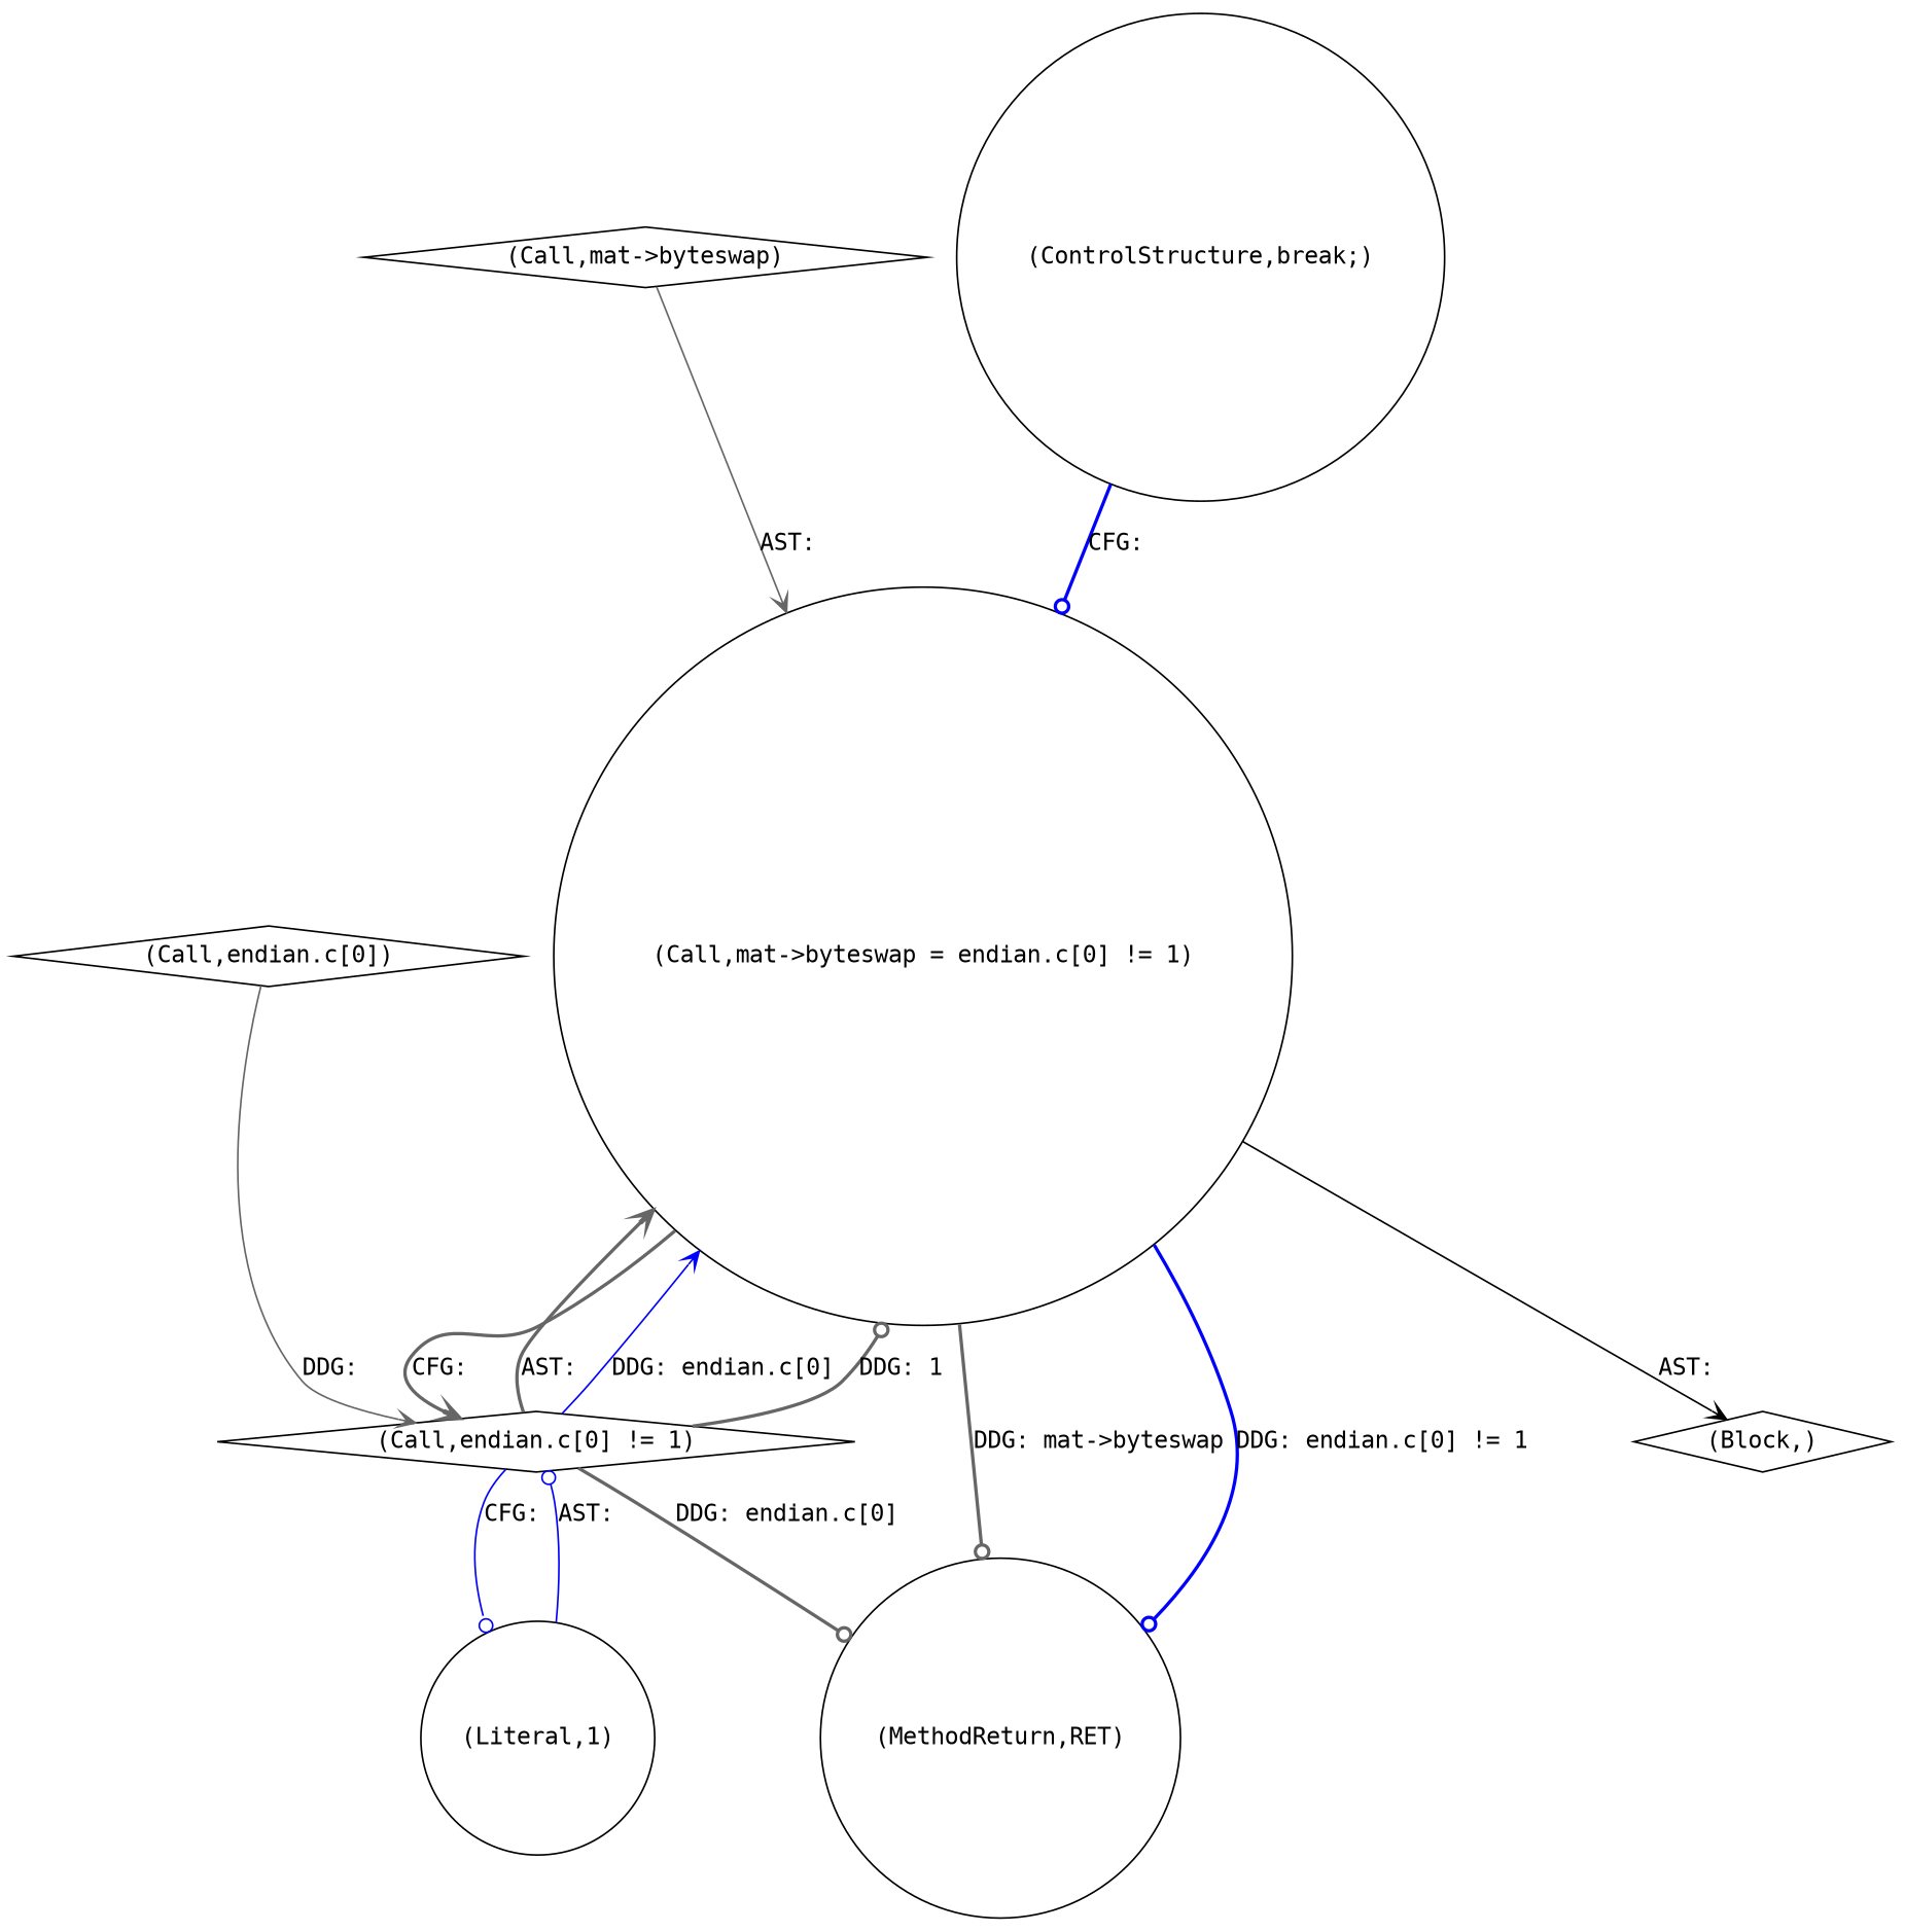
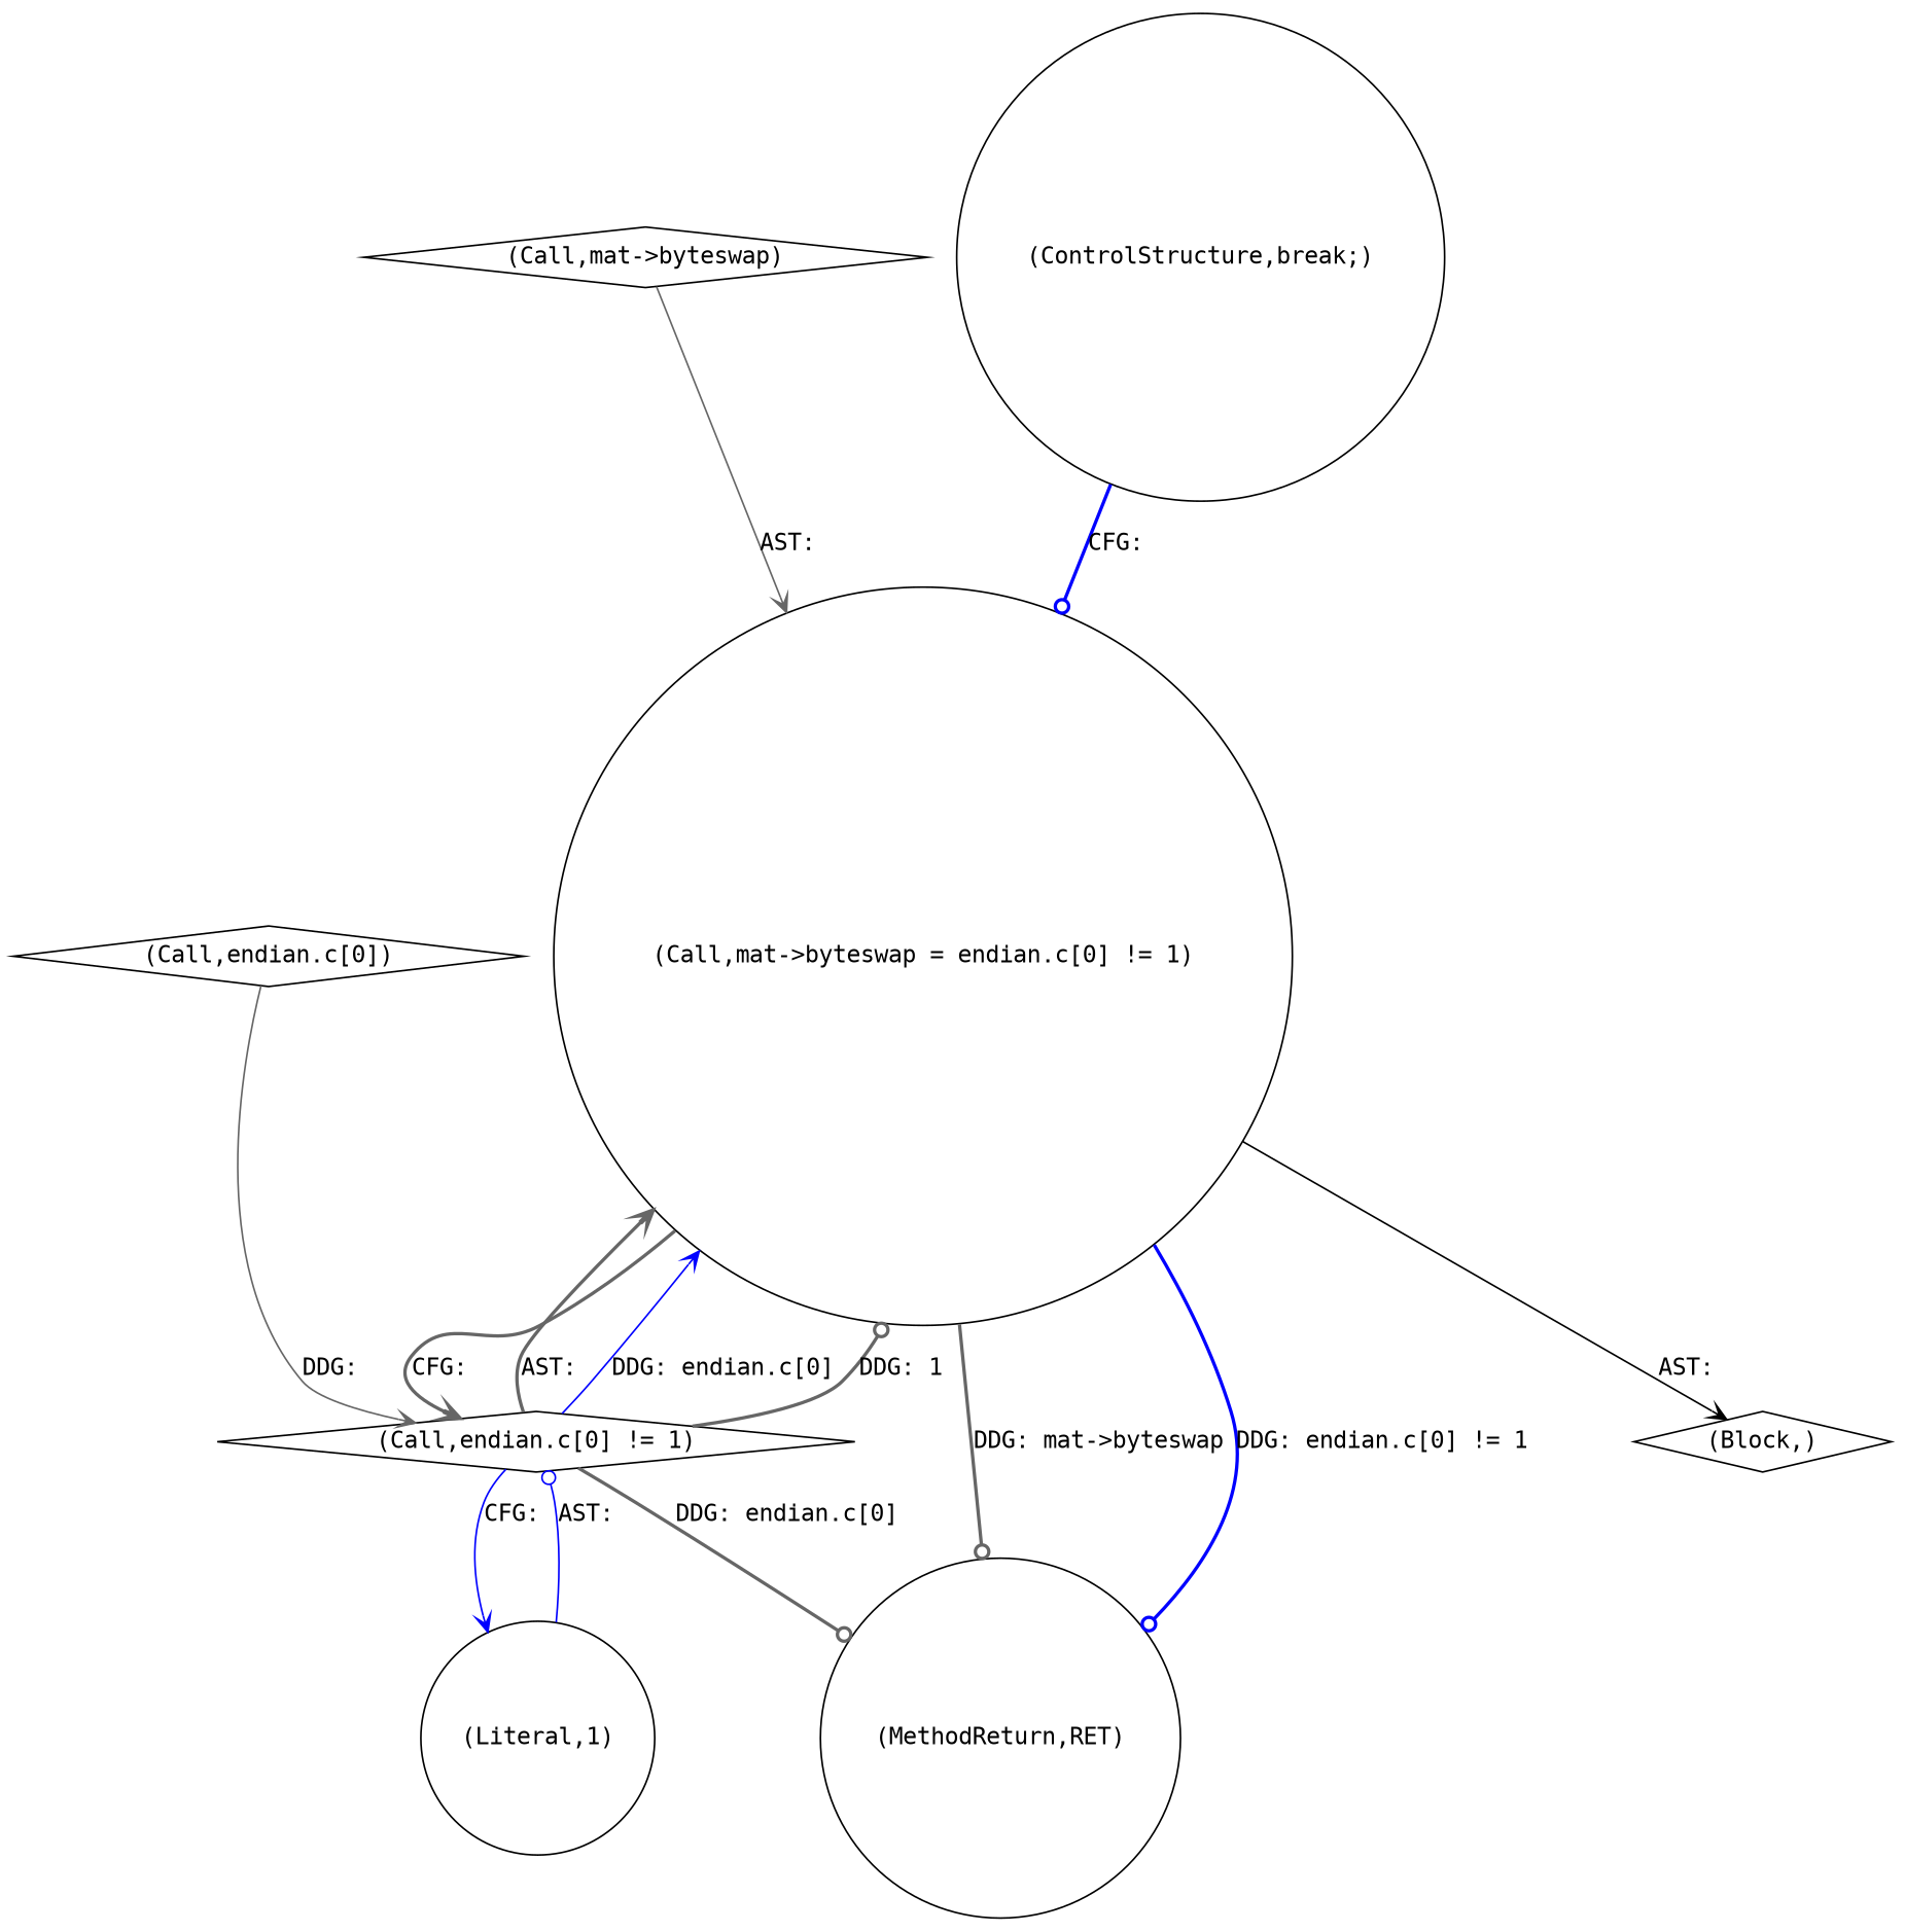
  digraph {
    fontname="DejaVu Sans Mono"
    node [fontname="DejaVu Sans Mono" shape=circle]
    edge [arrowhead=vee color=gray40 fontname="DejaVu Sans Mono" style=bold]
    n1 [label="(Call,mat->byteswap = endian.c[0] != 1)"]
    n2 [label="(Call,endian.c[0] != 1)" shape=diamond]
    n3 [label="(MethodReturn,RET)"]
    n4 [label="(Block,)" shape=diamond]
    n5 [label="(Literal,1)"]
    n6 [label="(Call,mat->byteswap)" shape=diamond]
    n7 [label="(Call,endian.c[0])" shape=diamond]
    n8 [label="(ControlStructure,break;)"]
    n1 -> n2 [label="CFG: "]
    n1 -> n3 [arrowhead=odot label="DDG: mat->byteswap"]
    n1 -> n3 [arrowhead=odot color=blue label="DDG: endian.c[0] != 1"]
    n1 -> n4 [color=black label="AST: " style=solid]
    n2 -> n1 [label="AST: "]
    n2 -> n1 [color=blue label="DDG: endian.c[0]" style=solid]
    n2 -> n1 [arrowhead=odot label="DDG: 1"]
    n2 -> n3 [arrowhead=odot label="DDG: endian.c[0]"]
-   n2 -> n5 [arrowhead=odot color=blue label="CFG: " style=solid]
+   n2 -> n5 [color=blue label="CFG: " style=solid]
    n5 -> n2 [arrowhead=odot color=blue label="AST: " style=solid]
    n6 -> n1 [label="AST: " style=solid]
    n7 -> n2 [label="DDG: " style=solid]
    n8 -> n1 [arrowhead=odot color=blue label="CFG: "]
  }
